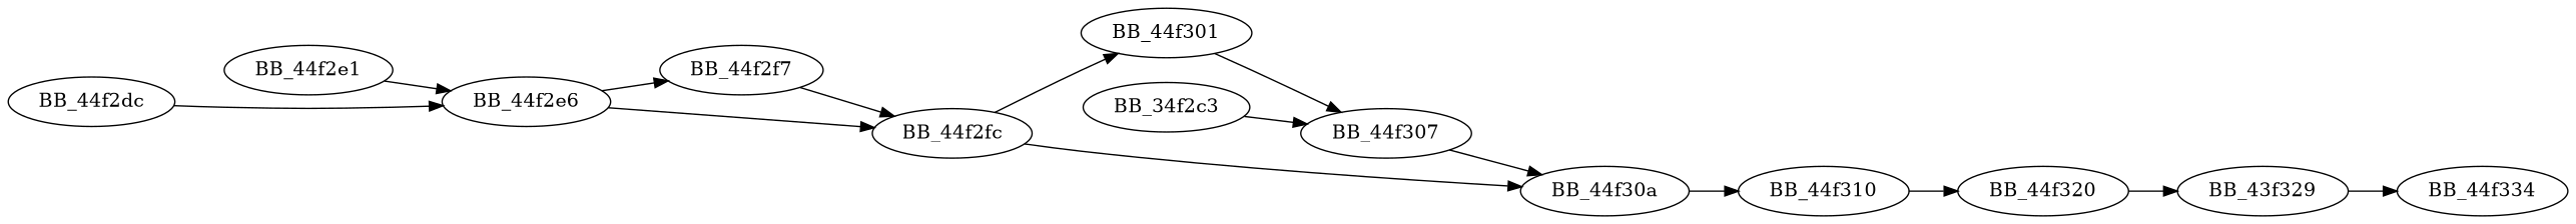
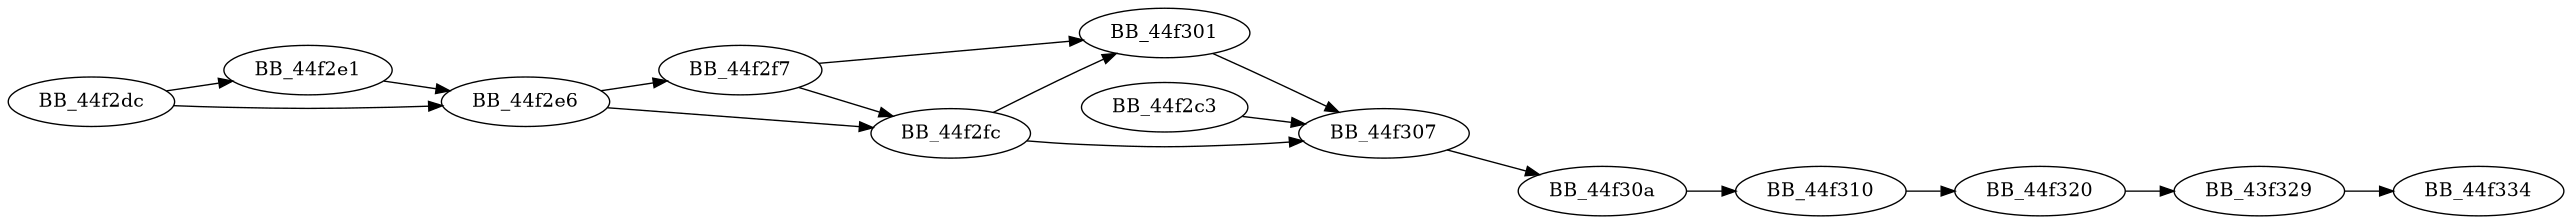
  digraph {
    rankdir=LR
-   BB_44f2c3 [label=BB_34f2c3]
+   BB_44f2c3
    BB_44f307
    BB_44f30a
    BB_44f310
    BB_44f2dc
    BB_44f2e1
    BB_44f2e6
    BB_44f2f7
    BB_44f2fc
    BB_44f301
    BB_44f320
    n12 [label=BB_43f329]
    BB_44f334
    BB_44f2c3 -> BB_44f307
    BB_44f307 -> BB_44f30a
    BB_44f30a -> BB_44f310
    BB_44f310 -> BB_44f320
+   BB_44f2dc -> BB_44f2e1
    BB_44f2dc -> BB_44f2e6
    BB_44f2e1 -> BB_44f2e6
    BB_44f2e6 -> BB_44f2f7
    BB_44f2e6 -> BB_44f2fc
    BB_44f2f7 -> BB_44f2fc
-   BB_44f2fc -> BB_44f30a
+   BB_44f2f7 -> BB_44f301
+   BB_44f2fc -> BB_44f307
    BB_44f2fc -> BB_44f301
    BB_44f301 -> BB_44f307
    BB_44f320 -> n12
    n12 -> BB_44f334
  }
